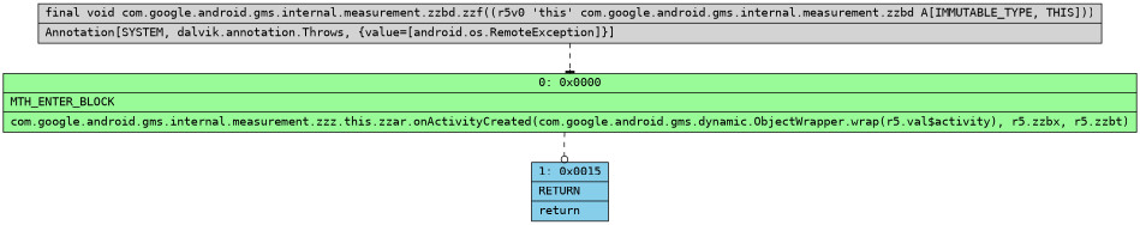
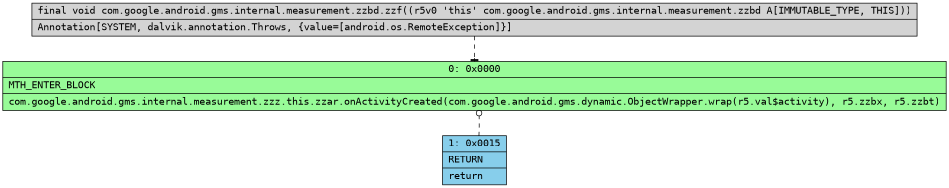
  digraph {
    fontname="DejaVu Sans Mono"
    node [shape=record style=filled fontname="DejaVu Sans Mono"]
    edge [style=dashed fontname="DejaVu Sans Mono"]
    n1 [label="{0\:\ 0x0000|MTH_ENTER_BLOCK\l|com.google.android.gms.internal.measurement.zzz.this.zzar.onActivityCreated(com.google.android.gms.dynamic.ObjectWrapper.wrap(r5.val$activity), r5.zzbx, r5.zzbt)\l}" fillcolor=palegreen]
    n2 [label="{1\:\ 0x0015|RETURN\l|return\l}" fillcolor=skyblue]
    n3 [label="{final void com.google.android.gms.internal.measurement.zzbd.zzf((r5v0 'this' com.google.android.gms.internal.measurement.zzbd A[IMMUTABLE_TYPE, THIS]))  | Annotation[SYSTEM, dalvik.annotation.Throws, \{value=[android.os.RemoteException]\}]\l}" fillcolor=lightgrey]
-   n1 -> n2 [arrowhead=odot]
+   n2 -> n1 [arrowhead=odot]
    n3 -> n1 [arrowhead=tee]
  }
